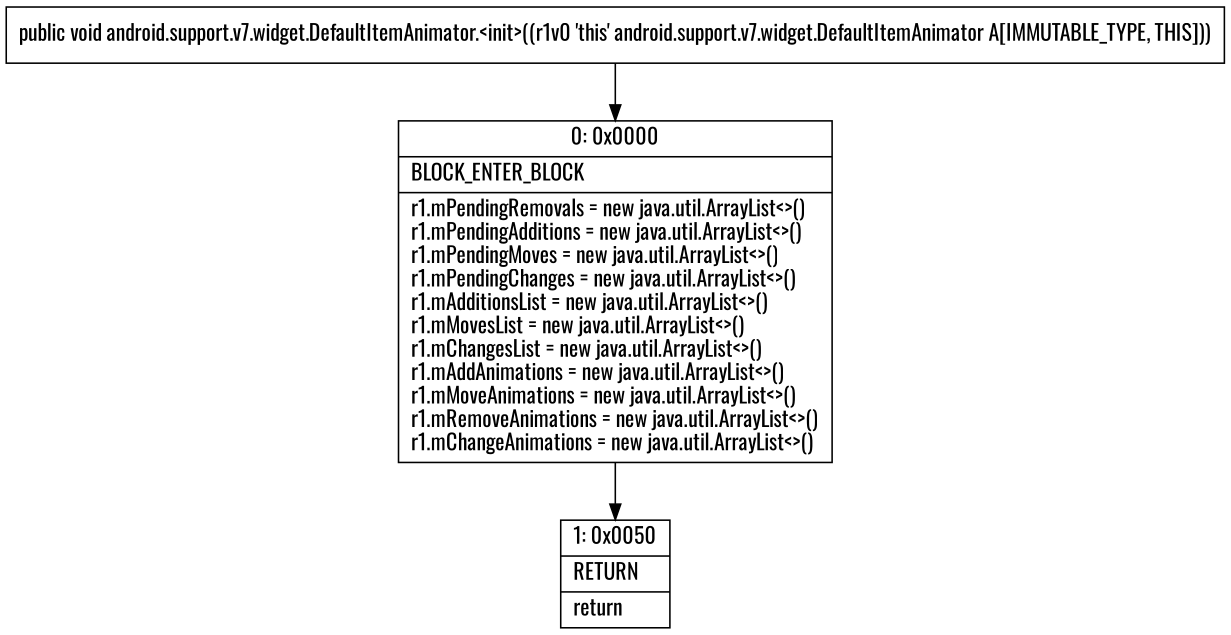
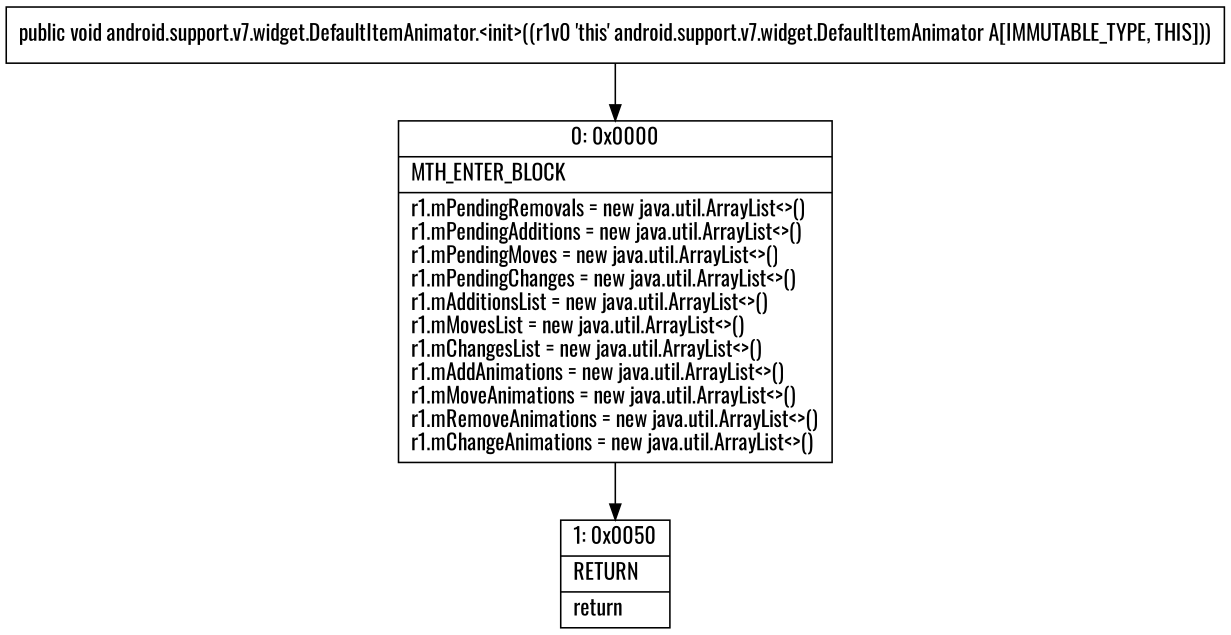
  digraph {
    fontname=Oswald
    node [shape=record fontname=Oswald]
    edge [fontname=Oswald]
-   n1 [label="{0\:\ 0x0000|BLOCK_ENTER_BLOCK\l|r1.mPendingRemovals = new java.util.ArrayList\<\>()\lr1.mPendingAdditions = new java.util.ArrayList\<\>()\lr1.mPendingMoves = new java.util.ArrayList\<\>()\lr1.mPendingChanges = new java.util.ArrayList\<\>()\lr1.mAdditionsList = new java.util.ArrayList\<\>()\lr1.mMovesList = new java.util.ArrayList\<\>()\lr1.mChangesList = new java.util.ArrayList\<\>()\lr1.mAddAnimations = new java.util.ArrayList\<\>()\lr1.mMoveAnimations = new java.util.ArrayList\<\>()\lr1.mRemoveAnimations = new java.util.ArrayList\<\>()\lr1.mChangeAnimations = new java.util.ArrayList\<\>()\l}"]
+   n1 [label="{0\:\ 0x0000|MTH_ENTER_BLOCK\l|r1.mPendingRemovals = new java.util.ArrayList\<\>()\lr1.mPendingAdditions = new java.util.ArrayList\<\>()\lr1.mPendingMoves = new java.util.ArrayList\<\>()\lr1.mPendingChanges = new java.util.ArrayList\<\>()\lr1.mAdditionsList = new java.util.ArrayList\<\>()\lr1.mMovesList = new java.util.ArrayList\<\>()\lr1.mChangesList = new java.util.ArrayList\<\>()\lr1.mAddAnimations = new java.util.ArrayList\<\>()\lr1.mMoveAnimations = new java.util.ArrayList\<\>()\lr1.mRemoveAnimations = new java.util.ArrayList\<\>()\lr1.mChangeAnimations = new java.util.ArrayList\<\>()\l}"]
    n2 [label="{1\:\ 0x0050|RETURN\l|return\l}"]
    n3 [label="{public void android.support.v7.widget.DefaultItemAnimator.\<init\>((r1v0 'this' android.support.v7.widget.DefaultItemAnimator A[IMMUTABLE_TYPE, THIS])) }"]
    n1 -> n2
    n3 -> n1
  }
